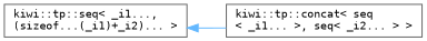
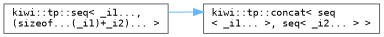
  digraph {
    rankdir=LR
    fontname="DejaVu Sans Mono"
    node [color=grey40 fillcolor=white fontname="DejaVu Sans Mono" fontsize=10 shape=box style=filled]
    n1 [height=0.2 label="kiwi::tp::seq\< _i1...,\l(sizeof...(_i1)+_i2)... \>" width=0.4]
    n2 [height=0.2 label="kiwi::tp::concat\< seq\l\< _i1... \>, seq\< _i2... \> \>" width=0.4]
-   n1 -> n2 [color=steelblue1 dir=back fontname="DejaVu Sans Mono" fontsize=10 labelfontname=Helvetica labelfontsize=10 style=solid]
+   n2 -> n1 [color=steelblue1 dir=back fontname="DejaVu Sans Mono" fontsize=10 labelfontname=Helvetica labelfontsize=10 style=solid]
  }
